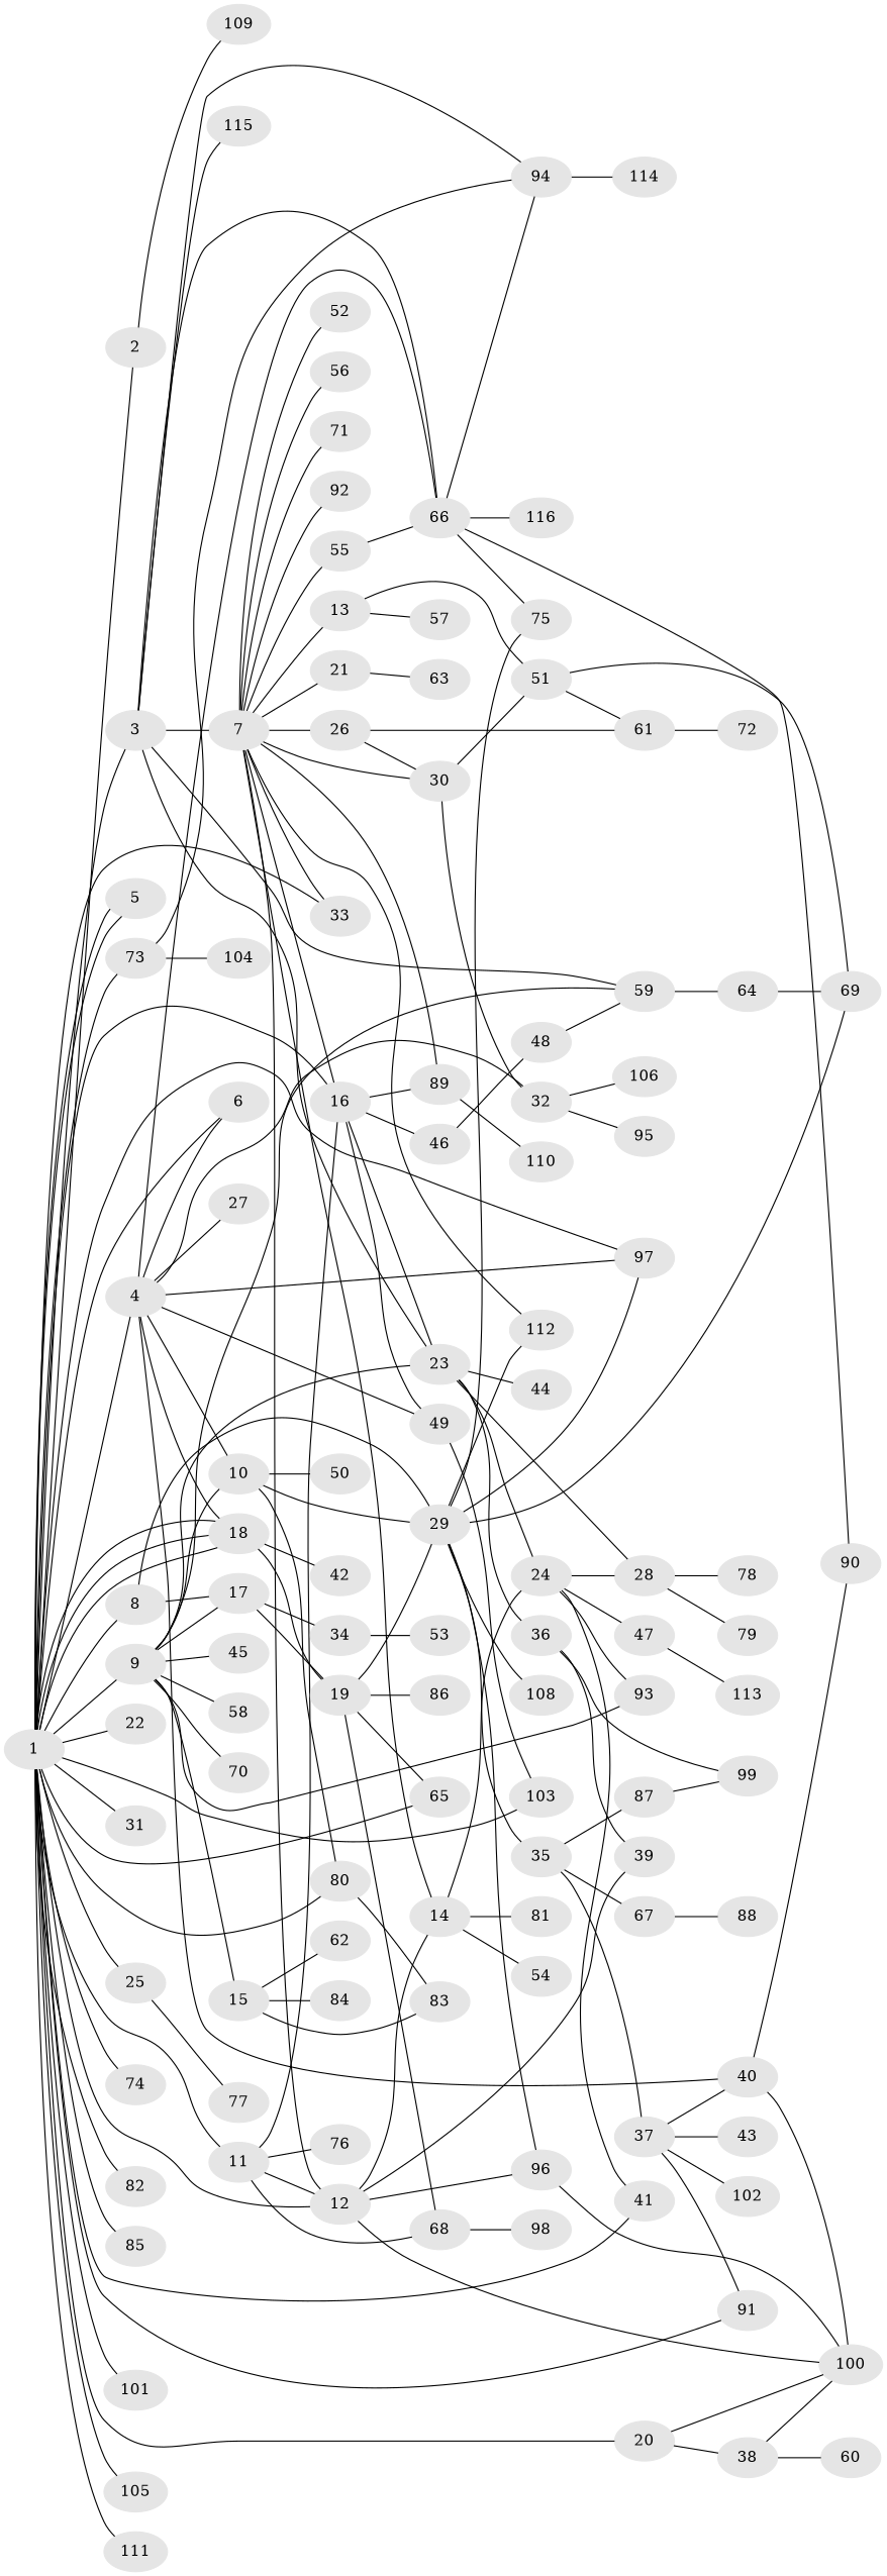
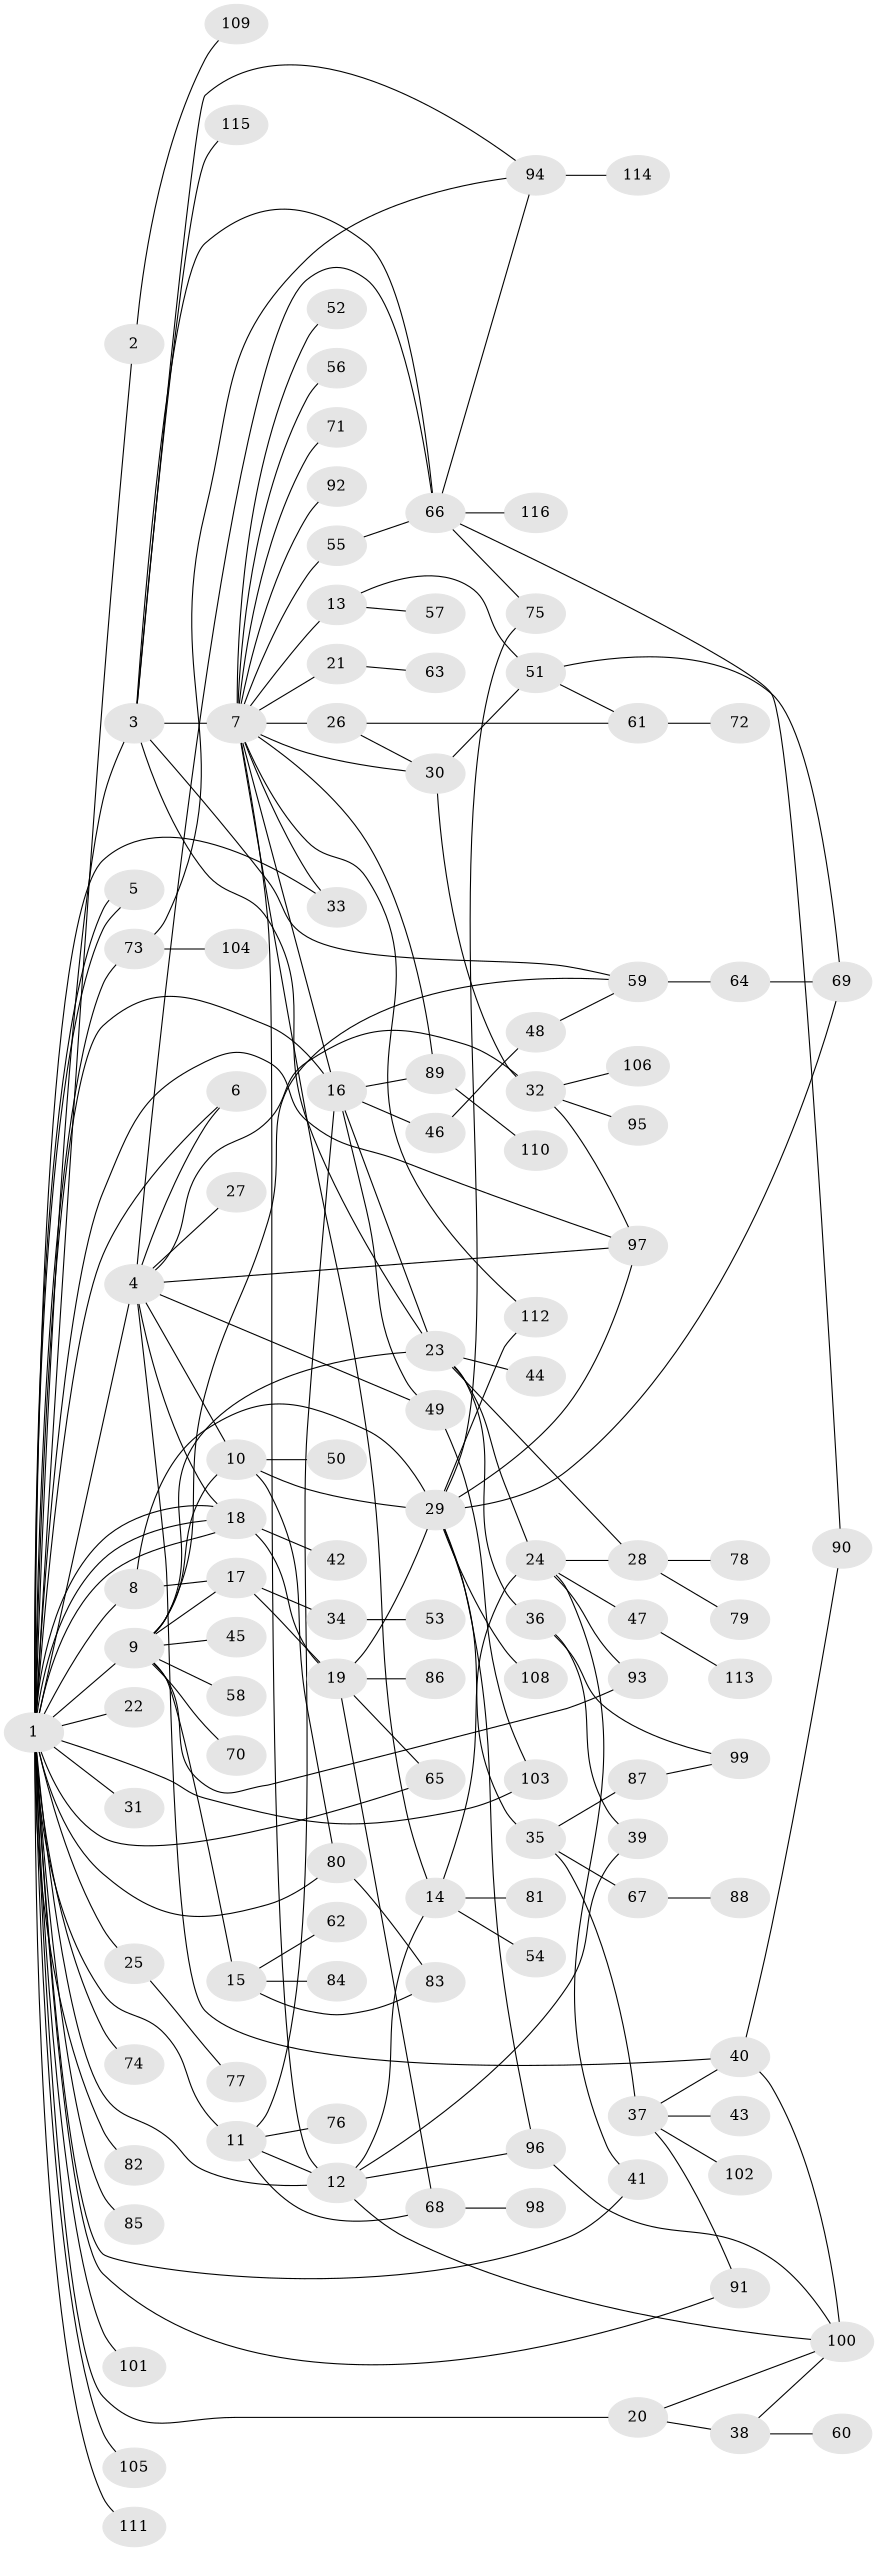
  graph {
    rankdir=LR
    node [color=gray90 style=filled]
    1
    2
    3
    4
    5
    6
    8
    9
    11
    12
    16
    18
    20
    22
    25
    31
    33
    41
    65
    73
    74
    80
    82
    85
    91
    97
    101
    103
    105
    111
    109
    7
    23
    59
    66
    94
    115
    10
    27
    32
    40
    49
    17
    29
    15
    45
    58
    70
    93
    68
    76
    14
    39
    96
    100
    89
    46
    19
    42
    38
    77
    104
    83
    13
    21
    26
    30
    52
    55
    56
    71
    92
    112
    24
    28
    36
    44
    64
    75
    90
    116
    114
    50
    95
    106
    51
    57
    54
    81
    63
    61
    110
    34
    35
    69
    108
    62
    84
    98
    47
    48
    86
    53
    60
    78
    79
    99
    113
    72
    37
    67
    87
    43
    102
    88
    1 -- 2
    1 -- 3
    1 -- 4
    1 -- 5
    1 -- 5
    1 -- 6
    1 -- 8
    1 -- 9
    1 -- 11
    1 -- 12
    1 -- 16
    1 -- 18
    1 -- 18
    1 -- 18
    1 -- 20
    1 -- 22
    1 -- 25
    1 -- 31
    1 -- 33
    1 -- 41
    1 -- 65
    1 -- 73
    1 -- 74
    1 -- 80
    1 -- 82
    1 -- 85
    1 -- 91
    1 -- 97
    1 -- 101
    1 -- 103
    1 -- 105
    1 -- 111
    2 -- 109
    3 -- 7
    3 -- 23
    3 -- 59
    3 -- 66
    3 -- 94
    3 -- 115
    4 -- 6
    4 -- 18
    4 -- 97
    4 -- 66
    4 -- 10
    4 -- 27
    4 -- 32
    4 -- 40
    4 -- 49
    8 -- 17
    8 -- 29
    9 -- 23
    9 -- 59
    9 -- 10
    9 -- 17
    9 -- 15
    9 -- 45
    9 -- 58
    9 -- 70
    9 -- 93
    11 -- 12
    11 -- 16
    11 -- 68
    11 -- 76
    12 -- 14
    12 -- 39
    12 -- 96
    12 -- 100
    16 -- 23
    16 -- 49
    16 -- 89
    16 -- 46
    18 -- 19
    18 -- 42
    20 -- 100
    20 -- 38
    25 -- 77
    73 -- 94
    73 -- 104
    80 -- 83
    7 -- 12
    7 -- 16
    7 -- 33
    7 -- 14
    7 -- 89
    7 -- 13
    7 -- 21
    7 -- 26
    7 -- 30
    7 -- 52
    7 -- 55
    7 -- 56
    7 -- 71
    7 -- 92
    7 -- 112
    23 -- 24
    23 -- 28
    23 -- 36
    23 -- 44
    59 -- 64
    66 -- 94
    66 -- 75
    66 -- 90
    66 -- 116
    94 -- 114
    10 -- 80
    10 -- 29
    10 -- 50
+   32 -- 97
    32 -- 95
    32 -- 106
    40 -- 100
    40 -- 90
    49 -- 103
    17 -- 19
    17 -- 34
    29 -- 97
    29 -- 96
    29 -- 112
    29 -- 75
    29 -- 35
    29 -- 69
    29 -- 108
    15 -- 83
    15 -- 62
    15 -- 84
    68 -- 98
    14 -- 24
    14 -- 54
    14 -- 81
    96 -- 100
    89 -- 110
    46 -- 48
    19 -- 65
    19 -- 29
    19 -- 68
    19 -- 86
    38 -- 100
    38 -- 60
    13 -- 51
    13 -- 57
    21 -- 63
    26 -- 30
    26 -- 61
    30 -- 32
    30 -- 51
    55 -- 66
    24 -- 41
    24 -- 93
    24 -- 28
    24 -- 47
    28 -- 78
    28 -- 79
    36 -- 39
    36 -- 99
    64 -- 69
    51 -- 61
    51 -- 69
    61 -- 72
    34 -- 53
    35 -- 37
    35 -- 67
    35 -- 87
    47 -- 113
    48 -- 59
    37 -- 91
    37 -- 40
    37 -- 43
    37 -- 102
    67 -- 88
    87 -- 99
  }
